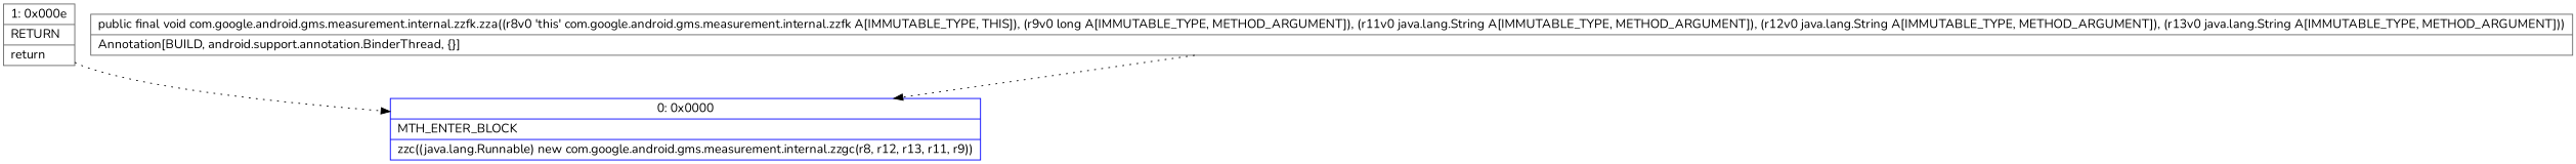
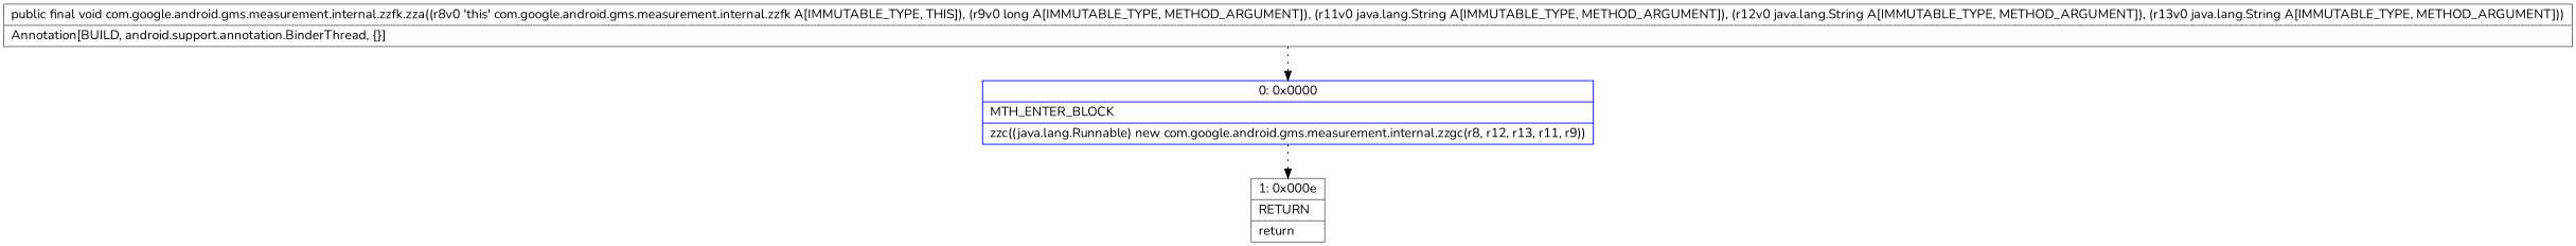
  digraph {
    fontname=Nunito
    node [shape=record color=gray40 fontname=Nunito]
    edge [style=dotted arrowhead=normal fontname=Nunito]
    n1 [label="{0\:\ 0x0000|MTH_ENTER_BLOCK\l|zzc((java.lang.Runnable) new com.google.android.gms.measurement.internal.zzgc(r8, r12, r13, r11, r9))\l}" color=blue]
    n2 [label="{1\:\ 0x000e|RETURN\l|return\l}"]
    n3 [label="{public final void com.google.android.gms.measurement.internal.zzfk.zza((r8v0 'this' com.google.android.gms.measurement.internal.zzfk A[IMMUTABLE_TYPE, THIS]), (r9v0 long A[IMMUTABLE_TYPE, METHOD_ARGUMENT]), (r11v0 java.lang.String A[IMMUTABLE_TYPE, METHOD_ARGUMENT]), (r12v0 java.lang.String A[IMMUTABLE_TYPE, METHOD_ARGUMENT]), (r13v0 java.lang.String A[IMMUTABLE_TYPE, METHOD_ARGUMENT]))  | Annotation[BUILD, android.support.annotation.BinderThread, \{\}]\l}"]
-   n2 -> n1
+   n1 -> n2
    n3 -> n1
  }
